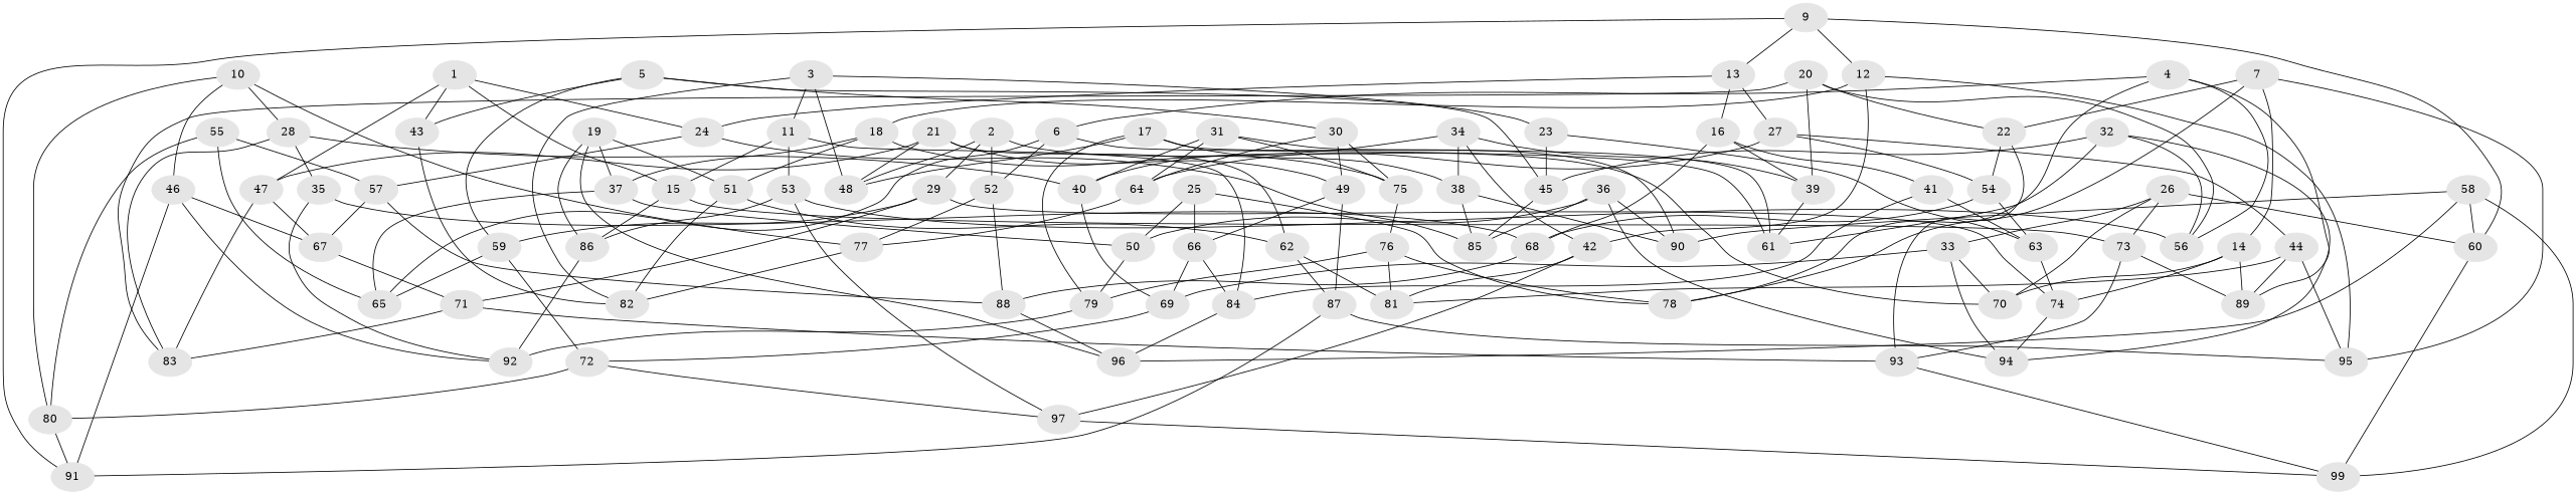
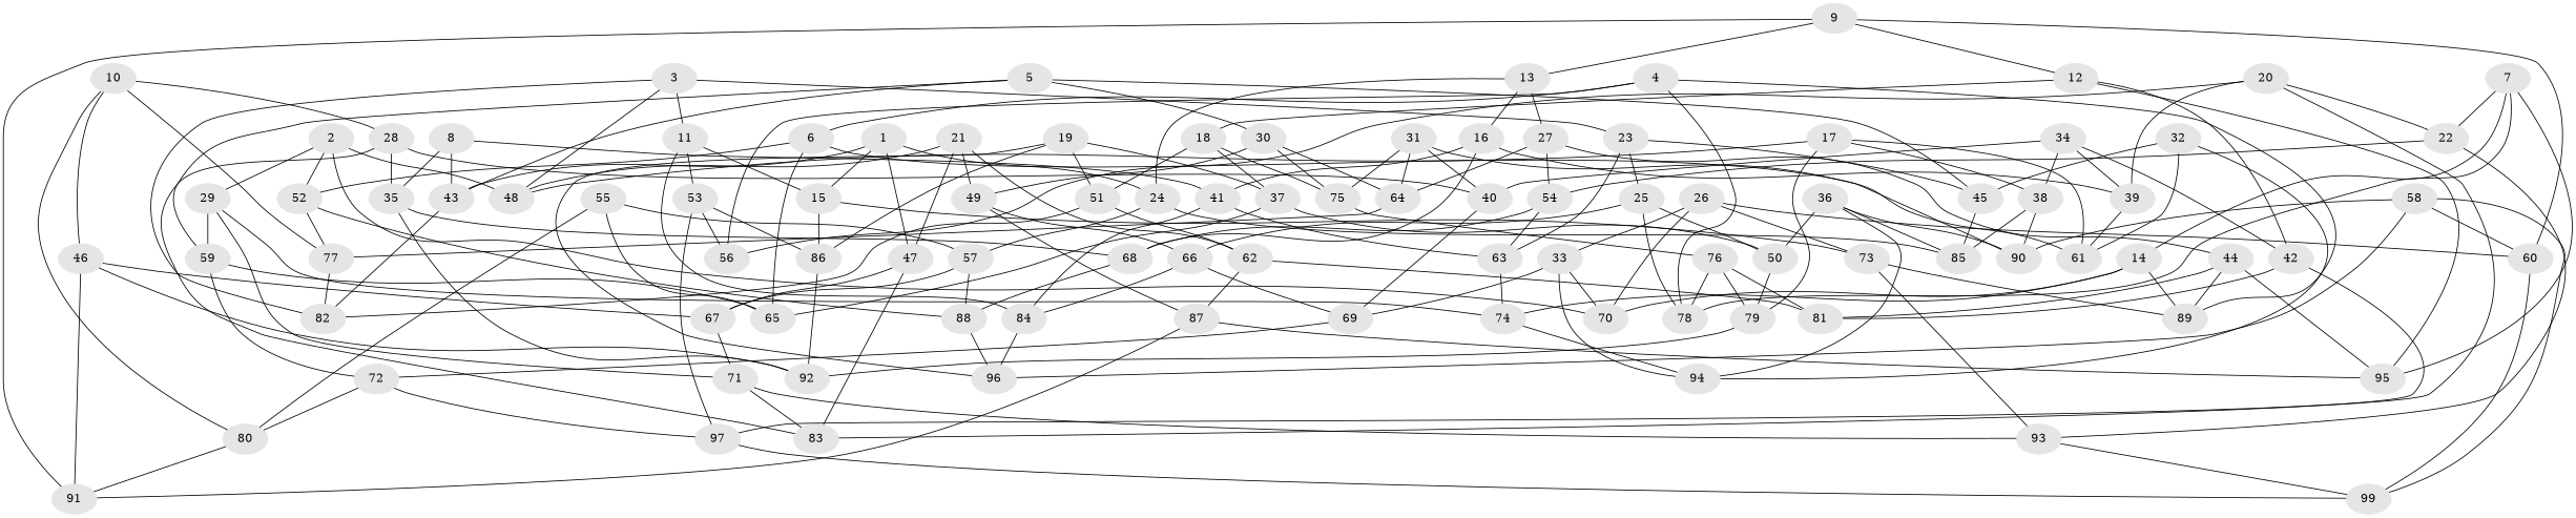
  graph {
    node [color=gray90 style=filled]
    1
    15
    24
    43
    47
    73
    86
    57
    85
    82
    83
    67
    2
    29
    48
    52
    70
    59
    74
    71
    77
    88
    3
    11
    23
    53
    84
    45
    25
    63
    4
    6
    56
    78
    89
    61
    65
    5
    30
    75
    49
    64
    72
    7
    14
    22
    95
    54
    93
+   8
    35
    41
    68
    92
    55
    80
    9
    12
    13
    60
    91
    18
    42
    16
    27
    n66 [label=99]
    10
    28
    46
    40
    97
    96
    37
    51
    81
    39
    44
    94
    17
    38
    79
    90
    50
    62
    76
    19
    20
    21
    66
    87
    69
    26
    33
    31
    32
    34
    36
    58
    1 -- 15
    1 -- 24
    1 -- 43
    1 -- 47
    15 -- 73
    15 -- 86
    24 -- 57
    24 -- 85
    43 -- 82
    47 -- 83
    47 -- 67
    73 -- 89
    73 -- 93
    86 -- 92
    57 -- 67
    57 -- 88
    67 -- 71
    2 -- 29
    2 -- 48
    2 -- 52
    2 -- 70
    29 -- 59
    29 -- 74
    29 -- 71
    52 -- 77
    52 -- 88
    59 -- 65
    59 -- 72
    74 -- 94
    71 -- 83
    71 -- 93
    77 -- 82
    88 -- 96
    3 -- 82
    3 -- 48
    3 -- 11
    3 -- 23
    11 -- 15
    11 -- 53
    11 -- 84
    23 -- 45
+   23 -- 25
    23 -- 63
    53 -- 86
    53 -- 56
    53 -- 97
    84 -- 96
    45 -- 85
    25 -- 78
    25 -- 50
    25 -- 66
    63 -- 74
    4 -- 6
    4 -- 56
    4 -- 78
    4 -- 89
    6 -- 52
    6 -- 61
    6 -- 65
    5 -- 43
    5 -- 59
    5 -- 45
    5 -- 30
    30 -- 75
    30 -- 49
    30 -- 64
    75 -- 76
    49 -- 66
    49 -- 87
    64 -- 77
    72 -- 80
    72 -- 97
    7 -- 78
    7 -- 14
    7 -- 22
    7 -- 95
    14 -- 70
    14 -- 74
    14 -- 89
    22 -- 54
    22 -- 93
    54 -- 63
    54 -- 68
    93 -- n66
+   8 -- 43
+   8 -- 35
+   8 -- 41
    35 -- 68
    35 -- 92
    41 -- 84
    41 -- 63
    68 -- 88
    55 -- 57
    55 -- 65
    55 -- 80
    80 -- 91
    9 -- 12
    9 -- 13
    9 -- 60
    9 -- 91
    12 -- 95
    12 -- 18
    12 -- 42
    13 -- 24
    13 -- 16
    13 -- 27
    60 -- n66
    18 -- 75
    18 -- 37
    18 -- 51
    42 -- 97
    42 -- 81
    16 -- 41
    16 -- 68
    16 -- 39
    27 -- 64
    27 -- 54
    27 -- 44
    10 -- 77
    10 -- 80
    10 -- 28
    10 -- 46
    28 -- 83
    28 -- 35
    28 -- 40
    46 -- 67
    46 -- 92
    46 -- 91
    40 -- 69
    97 -- n66
    37 -- 65
    37 -- 50
    51 -- 82
    51 -- 62
    39 -- 61
    44 -- 89
    44 -- 95
    44 -- 81
    17 -- 48
    17 -- 61
    17 -- 38
    17 -- 79
    38 -- 85
    38 -- 90
    79 -- 92
    50 -- 79
    62 -- 81
    62 -- 87
    76 -- 78
    76 -- 81
    76 -- 79
    19 -- 86
    19 -- 96
    19 -- 37
    19 -- 51
    20 -- 83
    20 -- 56
    20 -- 22
    20 -- 39
    21 -- 47
    21 -- 48
    21 -- 49
    21 -- 62
    66 -- 84
    66 -- 69
    87 -- 95
    87 -- 91
    69 -- 72
    26 -- 73
    26 -- 70
    26 -- 60
    26 -- 33
    33 -- 70
    33 -- 94
    33 -- 69
    31 -- 75
    31 -- 64
    31 -- 40
    31 -- 90
    32 -- 45
-   32 -- 56
    32 -- 61
    32 -- 94
    34 -- 42
    34 -- 40
    34 -- 39
    34 -- 38
    36 -- 85
    36 -- 94
    36 -- 90
    36 -- 50
    58 -- 60
    58 -- n66
    58 -- 96
    58 -- 90
  }
